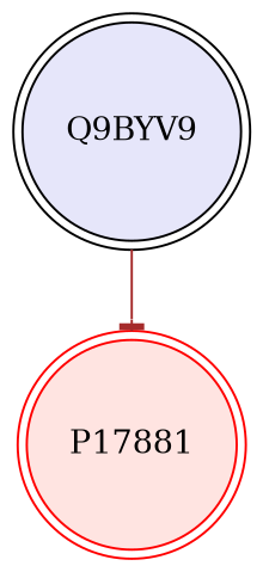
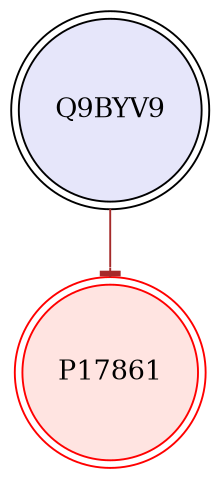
  digraph {
    node [shape=doublecircle style=filled]
    Q9BYV9 [color=black fillcolor=lavender]
-   P17861 [color=red fillcolor=mistyrose label=P17881]
+   P17861 [color=red fillcolor=mistyrose]
    Q9BYV9 -> P17861 [arrowhead=tee color=brown penwidth=1]
  }
